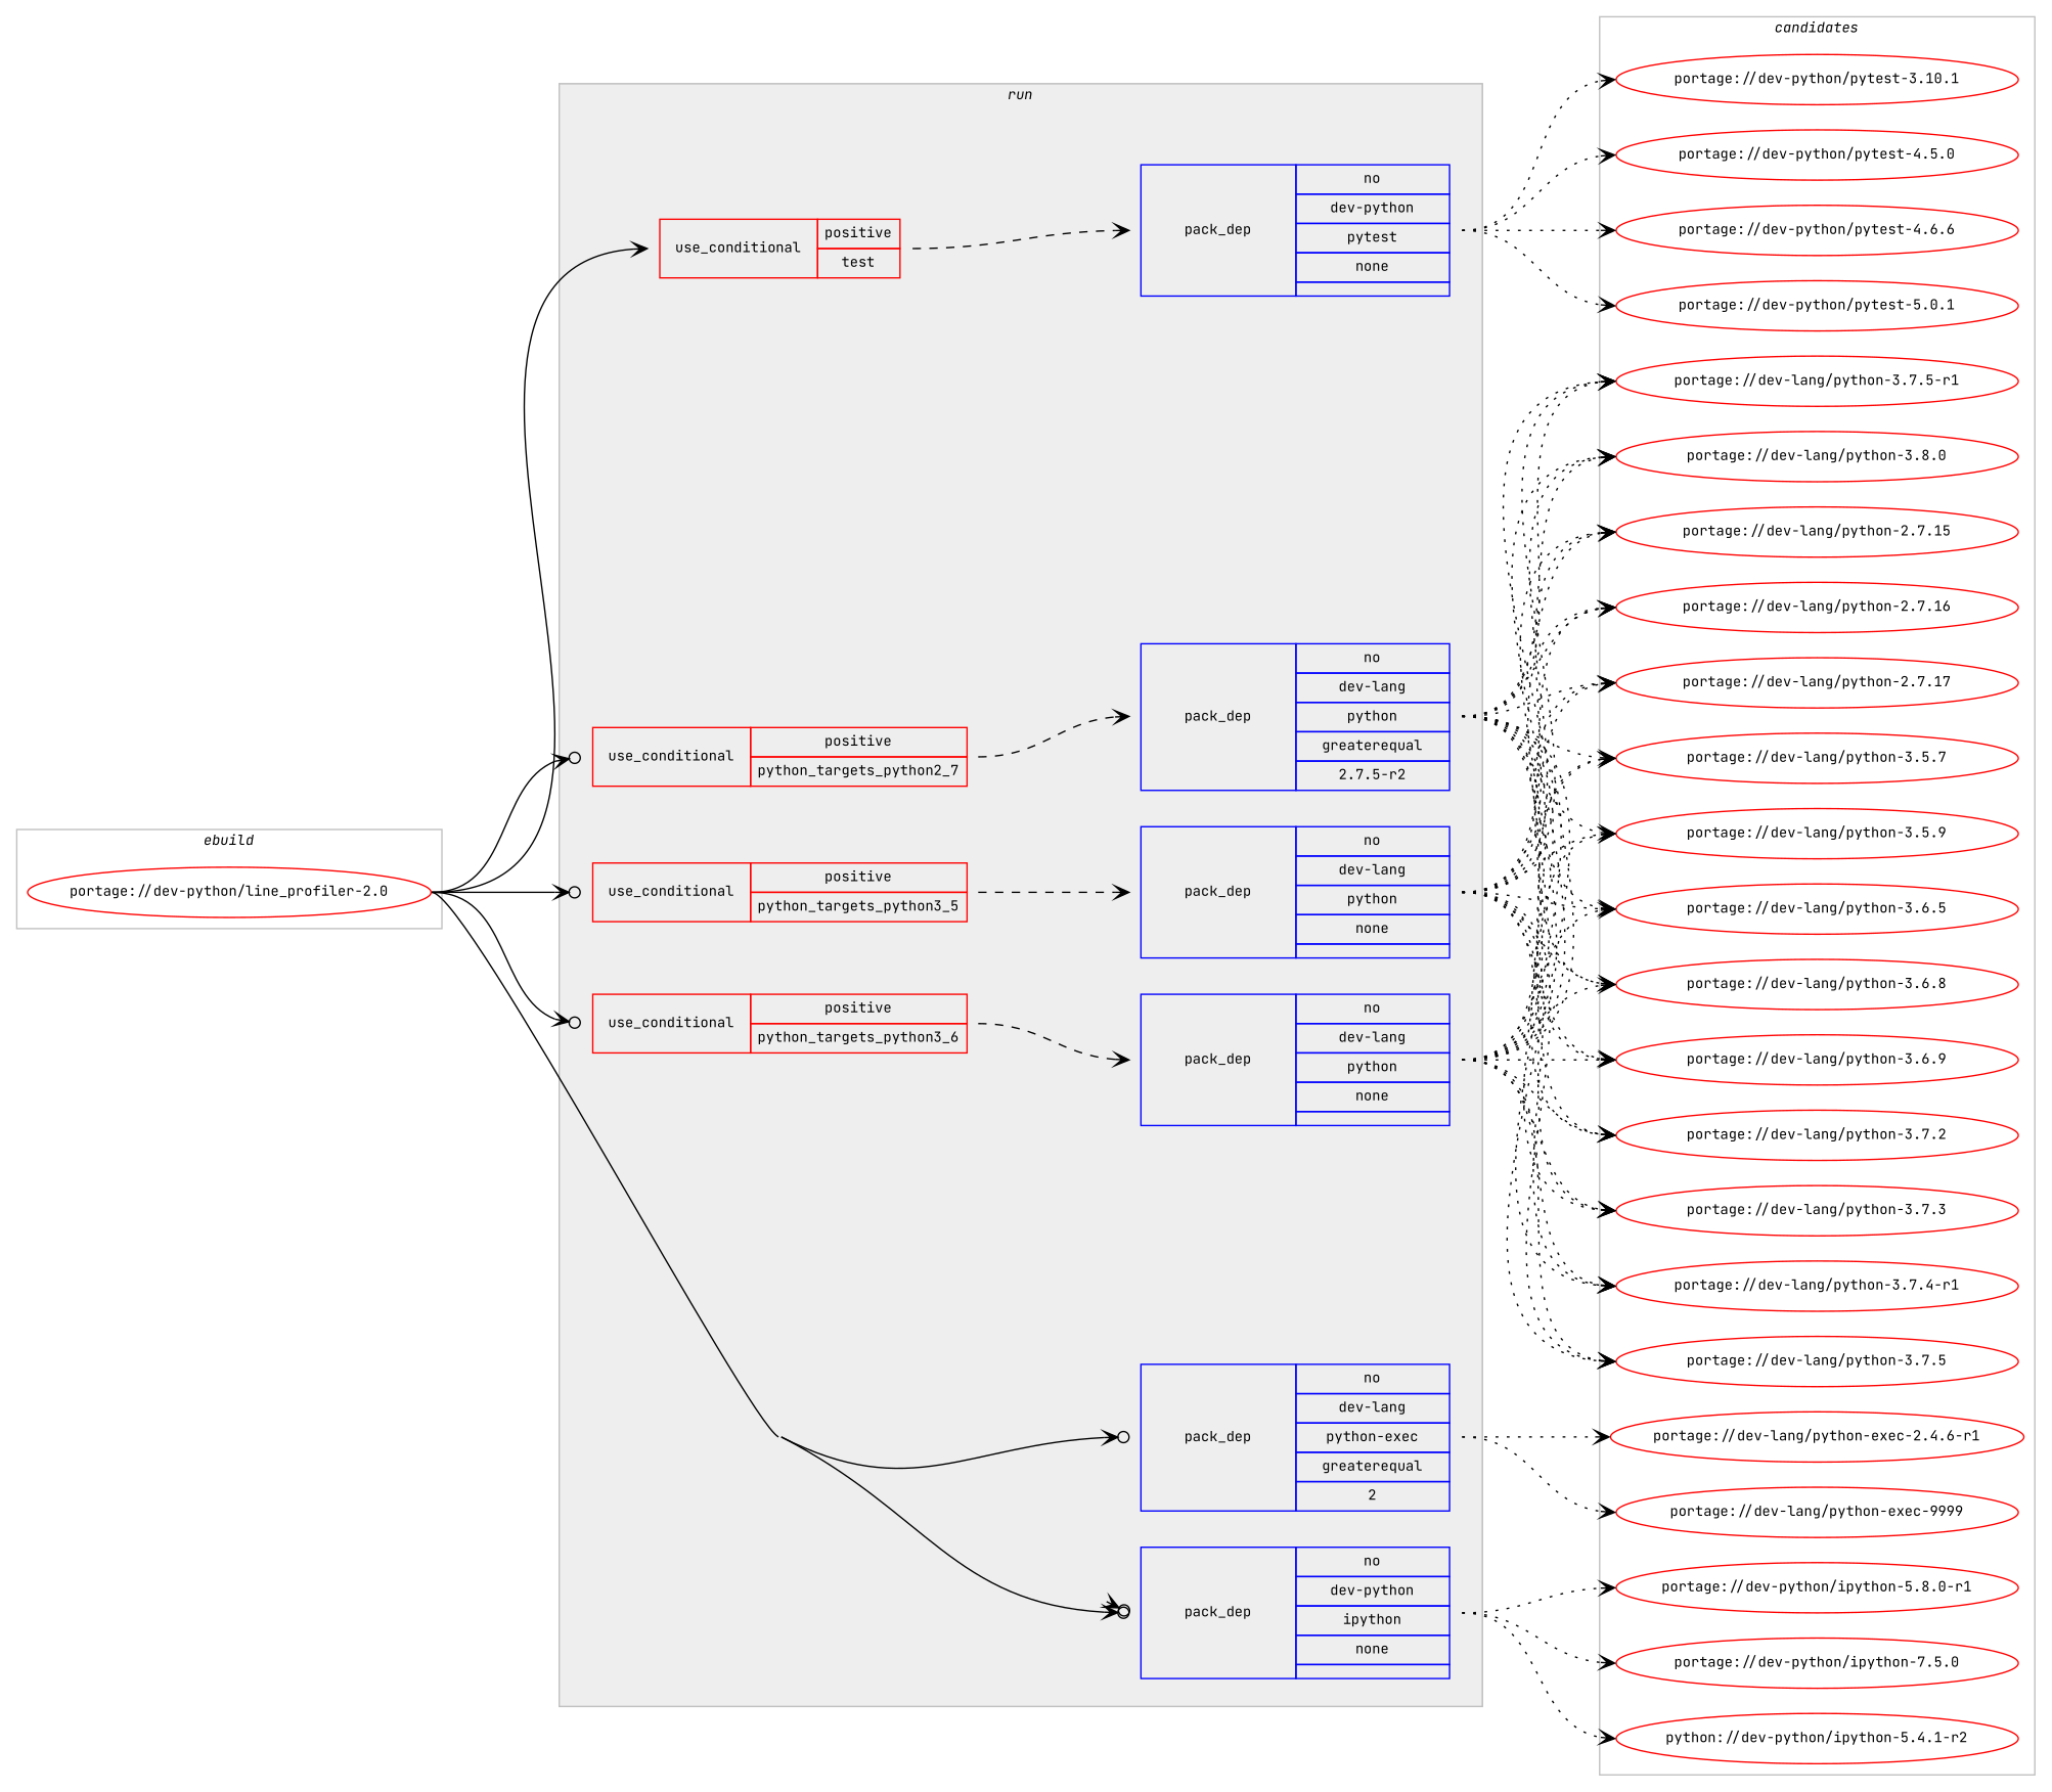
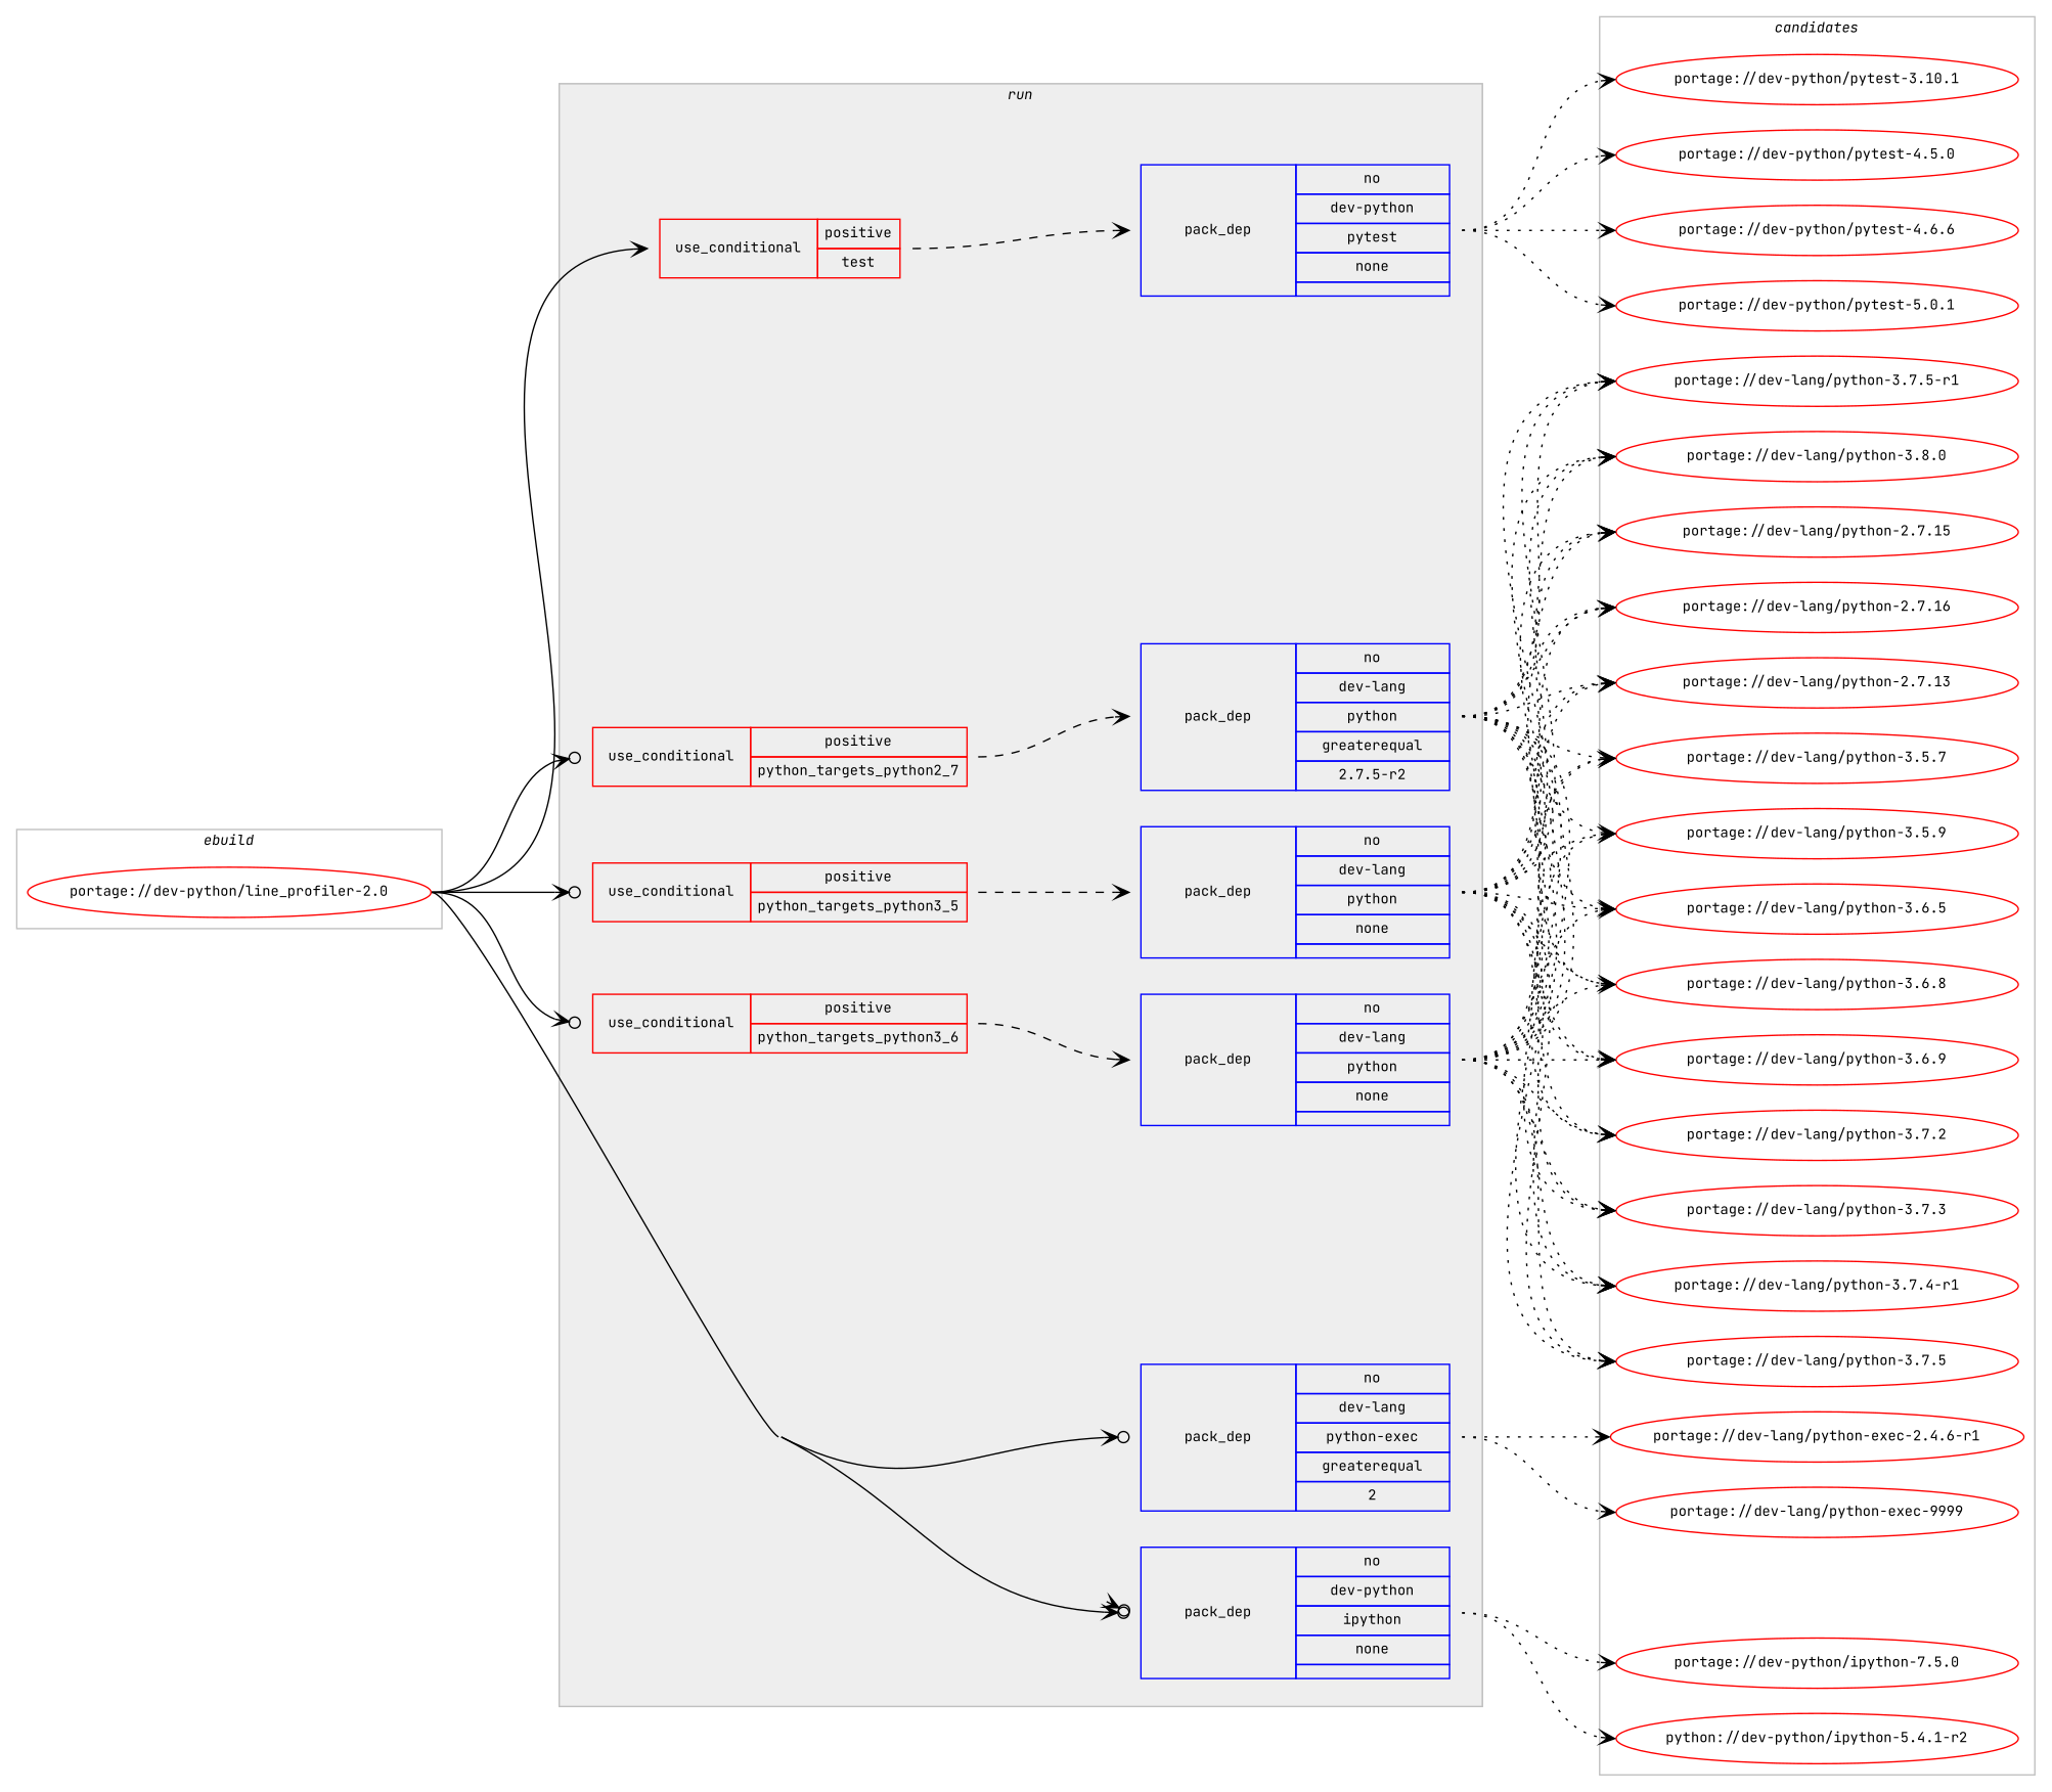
  digraph {
    compound=true
    concentrate=true
    fontname="JetBrains Mono"
    fontsize=10
    newrank=true
    rankdir=LR
    ranksep=1.5
    node [color=red fontname="JetBrains Mono" fontsize=10]
    edge [arrowhead=vee fontname="JetBrains Mono" headport=w style=dotted tailport=e weight=100]
    n1 [label="portage://dev-python/line_profiler-2.0" width=4]
    n2 [color=blue label=<<TABLE BORDER="0" CELLBORDER="1" CELLSPACING="0" CELLPADDING="4" WIDTH="220"><TR><TD ROWSPAN="6" CELLPADDING="30">pack_dep</TD></TR><TR><TD WIDTH="110">no</TD></TR><TR><TD>dev-python</TD></TR><TR><TD>pytest</TD></TR><TR><TD>none</TD></TR><TR><TD></TD></TR></TABLE>> shape=none]
    n3 [label=<<TABLE BORDER="0" CELLBORDER="1" CELLSPACING="0" CELLPADDING="4"><TR><TD ROWSPAN="3" CELLPADDING="10">use_conditional</TD></TR><TR><TD>positive</TD></TR><TR><TD>test</TD></TR></TABLE>> shape=none]
    n4 [color=blue label=<<TABLE BORDER="0" CELLBORDER="1" CELLSPACING="0" CELLPADDING="4" WIDTH="220"><TR><TD ROWSPAN="6" CELLPADDING="30">pack_dep</TD></TR><TR><TD WIDTH="110">no</TD></TR><TR><TD>dev-lang</TD></TR><TR><TD>python</TD></TR><TR><TD>greaterequal</TD></TR><TR><TD>2.7.5-r2</TD></TR></TABLE>> shape=none]
    n5 [label=<<TABLE BORDER="0" CELLBORDER="1" CELLSPACING="0" CELLPADDING="4"><TR><TD ROWSPAN="3" CELLPADDING="10">use_conditional</TD></TR><TR><TD>positive</TD></TR><TR><TD>python_targets_python2_7</TD></TR></TABLE>> shape=none]
    n6 [color=blue label=<<TABLE BORDER="0" CELLBORDER="1" CELLSPACING="0" CELLPADDING="4" WIDTH="220"><TR><TD ROWSPAN="6" CELLPADDING="30">pack_dep</TD></TR><TR><TD WIDTH="110">no</TD></TR><TR><TD>dev-lang</TD></TR><TR><TD>python</TD></TR><TR><TD>none</TD></TR><TR><TD></TD></TR></TABLE>> shape=none]
    n7 [label=<<TABLE BORDER="0" CELLBORDER="1" CELLSPACING="0" CELLPADDING="4"><TR><TD ROWSPAN="3" CELLPADDING="10">use_conditional</TD></TR><TR><TD>positive</TD></TR><TR><TD>python_targets_python3_5</TD></TR></TABLE>> shape=none]
    n8 [color=blue label=<<TABLE BORDER="0" CELLBORDER="1" CELLSPACING="0" CELLPADDING="4" WIDTH="220"><TR><TD ROWSPAN="6" CELLPADDING="30">pack_dep</TD></TR><TR><TD WIDTH="110">no</TD></TR><TR><TD>dev-lang</TD></TR><TR><TD>python</TD></TR><TR><TD>none</TD></TR><TR><TD></TD></TR></TABLE>> shape=none]
    n9 [label=<<TABLE BORDER="0" CELLBORDER="1" CELLSPACING="0" CELLPADDING="4"><TR><TD ROWSPAN="3" CELLPADDING="10">use_conditional</TD></TR><TR><TD>positive</TD></TR><TR><TD>python_targets_python3_6</TD></TR></TABLE>> shape=none]
    n10 [color=blue label=<<TABLE BORDER="0" CELLBORDER="1" CELLSPACING="0" CELLPADDING="4" WIDTH="220"><TR><TD ROWSPAN="6" CELLPADDING="30">pack_dep</TD></TR><TR><TD WIDTH="110">no</TD></TR><TR><TD>dev-lang</TD></TR><TR><TD>python-exec</TD></TR><TR><TD>greaterequal</TD></TR><TR><TD>2</TD></TR></TABLE>> shape=none]
    n11 [color=blue label=<<TABLE BORDER="0" CELLBORDER="1" CELLSPACING="0" CELLPADDING="4" WIDTH="220"><TR><TD ROWSPAN="6" CELLPADDING="30">pack_dep</TD></TR><TR><TD WIDTH="110">no</TD></TR><TR><TD>dev-python</TD></TR><TR><TD>ipython</TD></TR><TR><TD>none</TD></TR><TR><TD></TD></TR></TABLE>> shape=none]
    n12 [label="portage://dev-python/pytest-3.10.1" width=4]
    n13 [label="portage://dev-python/pytest-4.5.0" width=4]
    n14 [label="portage://dev-python/pytest-4.6.6" width=4]
    n15 [label="portage://dev-python/pytest-5.0.1" width=4]
    n16 [label="portage://dev-lang/python-2.7.15" width=4]
    n17 [label="portage://dev-lang/python-2.7.16" width=4]
-   n18 [label="portage://dev-lang/python-2.7.17" width=4]
+   n18 [label="portage://dev-lang/python-2.7.13" width=4]
    n19 [label="portage://dev-lang/python-3.5.7" width=4]
    n20 [label="portage://dev-lang/python-3.5.9" width=4]
    n21 [label="portage://dev-lang/python-3.6.5" width=4]
    n22 [label="portage://dev-lang/python-3.6.8" width=4]
    n23 [label="portage://dev-lang/python-3.6.9" width=4]
    n24 [label="portage://dev-lang/python-3.7.2" width=4]
    n25 [label="portage://dev-lang/python-3.7.3" width=4]
    n26 [label="portage://dev-lang/python-3.7.4-r1" width=4]
    n27 [label="portage://dev-lang/python-3.7.5" width=4]
    n28 [label="portage://dev-lang/python-3.7.5-r1" width=4]
    n29 [label="portage://dev-lang/python-3.8.0" width=4]
    n30 [label="portage://dev-lang/python-exec-2.4.6-r1" width=4]
    n31 [label="portage://dev-lang/python-exec-9999" width=4]
    n32 [label="python://dev-python/ipython-5.4.1-r2" width=4]
-   n33 [label="portage://dev-python/ipython-5.8.0-r1" width=4]
    n34 [label="portage://dev-python/ipython-7.5.0" width=4]
    subgraph cluster_1 {
      color=gray
      label=<<i>ebuild</i>>
      rank=same
      n1
    }
    subgraph cluster_2 {
      color=gray
      label=<<i>dependencies</i>>
      subgraph cluster_3 {
        color=gray
        fillcolor="#eeeeee"
        label=<<i>compile</i>>
        style=filled
        subgraph sub_4 {
          color=gray
          fillcolor="#eeeeee"
          label=<<i>compile</i>>
          style=filled
          n3
          subgraph sub_5 {
            color=gray
            fillcolor="#eeeeee"
            label=<<i>compile</i>>
            style=filled
            n2
          }
        }
      }
      subgraph cluster_6 {
        color=gray
        fillcolor="#eeeeee"
        label=<<i>compile and run</i>>
        style=filled
        subgraph sub_7 {
          color=gray
          fillcolor="#eeeeee"
          label=<<i>compile and run</i>>
          style=filled
          n5
          subgraph sub_8 {
            color=gray
            fillcolor="#eeeeee"
            label=<<i>compile and run</i>>
            style=filled
            n4
          }
        }
        subgraph sub_9 {
          color=gray
          fillcolor="#eeeeee"
          label=<<i>compile and run</i>>
          style=filled
          n7
          subgraph sub_10 {
            color=gray
            fillcolor="#eeeeee"
            label=<<i>compile and run</i>>
            style=filled
            n6
          }
        }
        subgraph sub_11 {
          color=gray
          fillcolor="#eeeeee"
          label=<<i>compile and run</i>>
          style=filled
          n9
          subgraph sub_12 {
            color=gray
            fillcolor="#eeeeee"
            label=<<i>compile and run</i>>
            style=filled
            n8
          }
        }
        subgraph sub_13 {
          color=gray
          fillcolor="#eeeeee"
          label=<<i>compile and run</i>>
          style=filled
          n10
        }
        subgraph sub_14 {
          color=gray
          fillcolor="#eeeeee"
          label=<<i>compile and run</i>>
          style=filled
          n11
        }
      }
      subgraph cluster_15 {
        color=gray
        fillcolor="#eeeeee"
        label=<<i>run</i>>
        style=filled
      }
    }
    subgraph cluster_16 {
      color=gray
      label=<<i>candidates</i>>
      rank=same
      subgraph sub_17 {
        color=black
        label=<<i>candidates</i>>
        nodesep=1
        rank=same
        n12
        n13
        n14
        n15
      }
      subgraph sub_18 {
        color=black
        label=<<i>candidates</i>>
        nodesep=1
        rank=same
        n16
        n17
        n18
        n19
        n20
        n21
        n22
        n23
        n24
        n25
        n26
        n27
        n28
        n29
      }
      subgraph sub_19 {
        color=black
        label=<<i>candidates</i>>
        nodesep=1
        rank=same
        n16
        n17
        n18
        n19
        n20
        n21
        n22
        n23
        n24
        n25
        n26
        n27
        n28
        n29
      }
      subgraph sub_20 {
        color=black
        label=<<i>candidates</i>>
        nodesep=1
        rank=same
        n16
        n17
        n18
        n19
        n20
        n21
        n22
        n23
        n24
        n25
        n26
        n27
        n28
        n29
      }
      subgraph sub_21 {
        color=black
        label=<<i>candidates</i>>
        nodesep=1
        rank=same
        n30
        n31
      }
      subgraph sub_22 {
        color=black
        label=<<i>candidates</i>>
        nodesep=1
        rank=same
        n32
-       n33
        n34
      }
    }
    n1 -> n3 [style=solid weight=20]
    n1 -> n5 [arrowhead=odotvee style=solid weight=20]
    n1 -> n7 [arrowhead=odotvee style=solid weight=20]
    n1 -> n9 [arrowhead=odotvee style=solid weight=20]
    n1 -> n10 [arrowhead=odotvee style=solid weight=20]
    n1 -> n11 [arrowhead=odotvee style=solid weight=20]
    n2 -> n12
    n2 -> n13
    n2 -> n14
    n2 -> n15
    n3 -> n2 [style=dashed weight=20]
    n4 -> n16
    n4 -> n17
    n4 -> n18
    n4 -> n19
    n4 -> n20
    n4 -> n21
    n4 -> n22
    n4 -> n23
    n4 -> n24
    n4 -> n25
    n4 -> n26
    n4 -> n27
    n4 -> n28
    n4 -> n29
    n5 -> n4 [style=dashed weight=20]
    n6 -> n16
    n6 -> n17
    n6 -> n18
    n6 -> n19
    n6 -> n20
    n6 -> n21
    n6 -> n22
    n6 -> n23
    n6 -> n24
    n6 -> n25
    n6 -> n26
    n6 -> n27
    n6 -> n28
    n6 -> n29
    n7 -> n6 [style=dashed weight=20]
    n8 -> n16
    n8 -> n17
    n8 -> n18
    n8 -> n19
    n8 -> n20
    n8 -> n21
    n8 -> n22
    n8 -> n23
    n8 -> n24
    n8 -> n25
    n8 -> n26
    n8 -> n27
    n8 -> n28
    n8 -> n29
    n9 -> n8 [style=dashed weight=20]
    n10 -> n30
    n10 -> n31
    n11 -> n32
-   n11 -> n33
    n11 -> n34
  }
